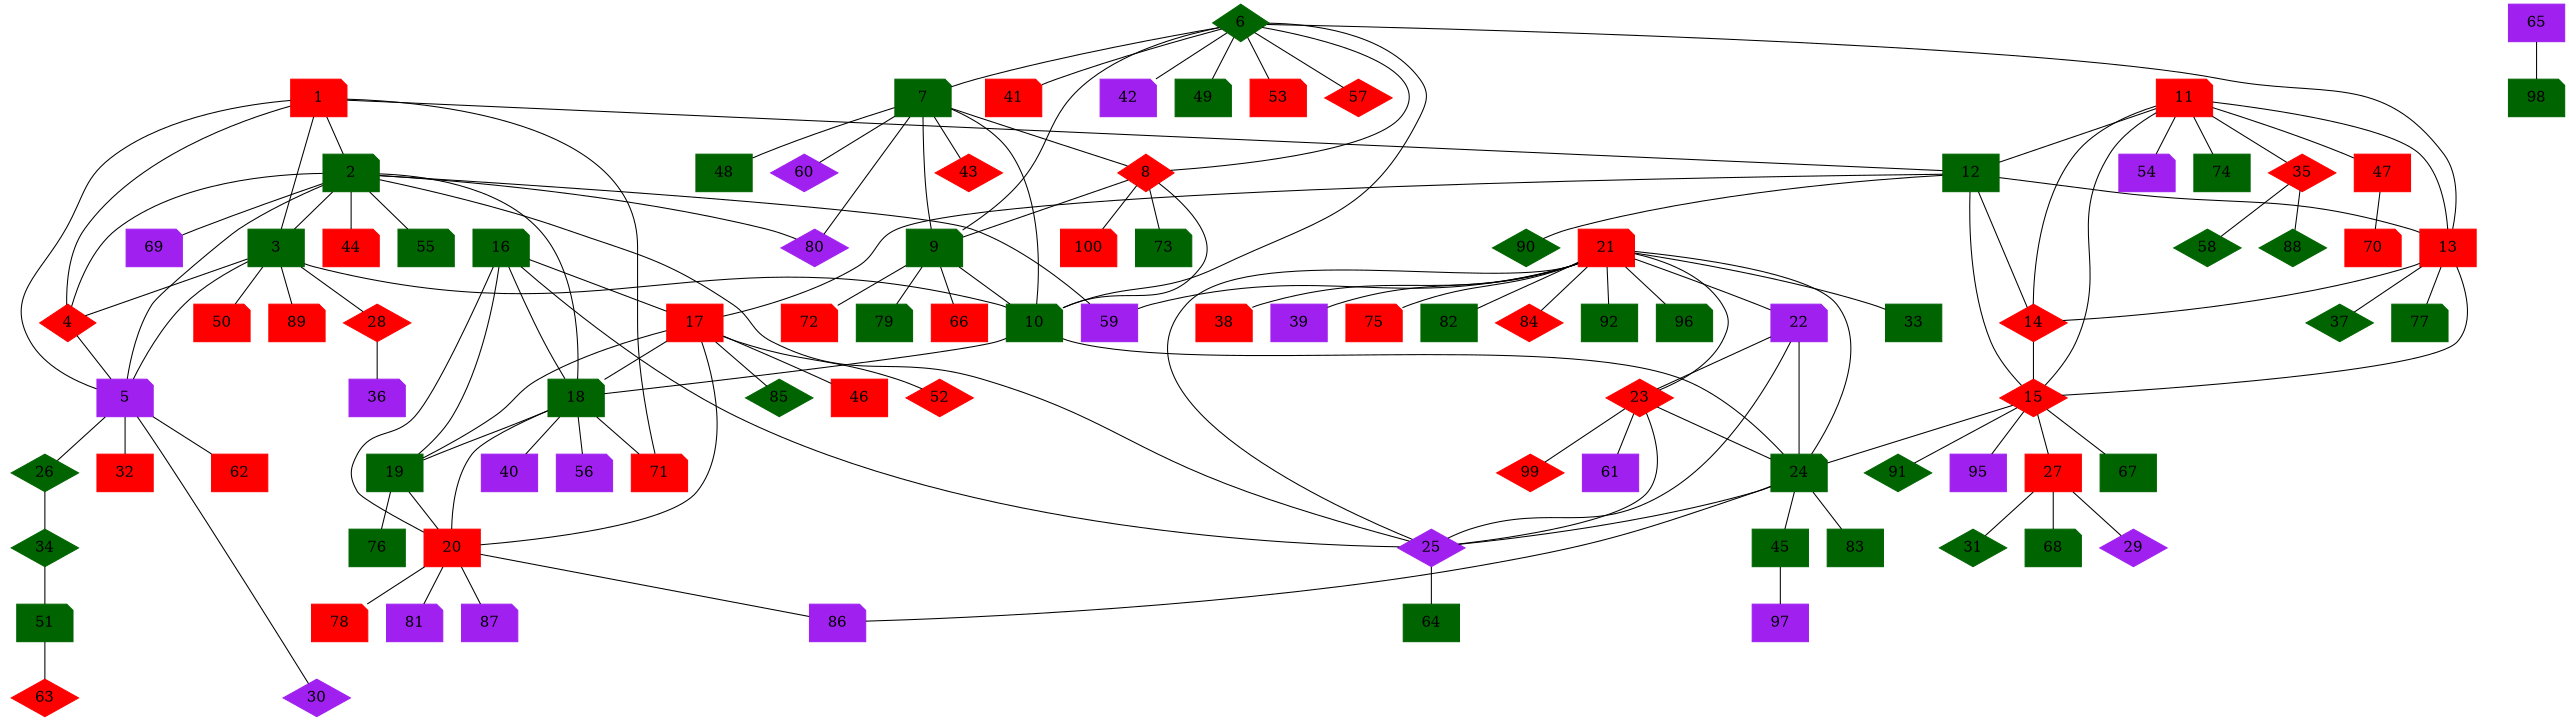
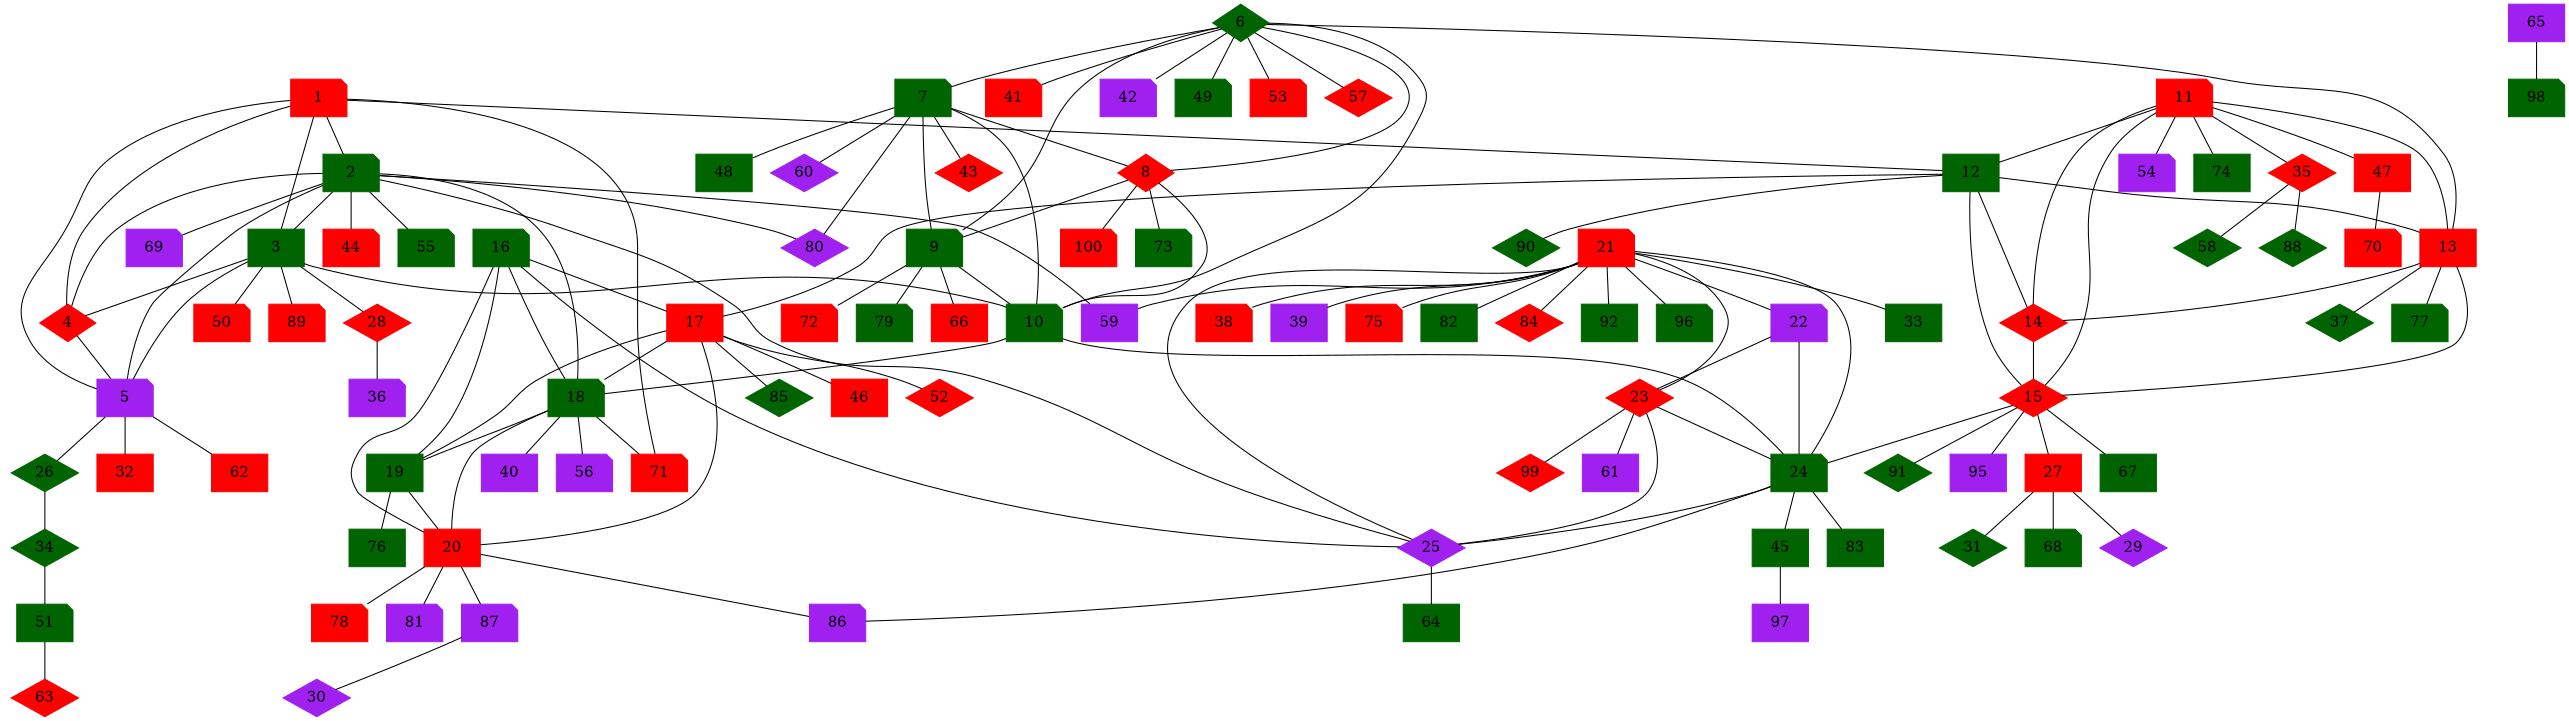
  graph {
    node [color=darkgreen shape=note style=filled]
    1 [color=red]
    2
    3 [shape=box]
    4 [color=red shape=diamond]
    5 [color=purple]
    12 [shape=box]
    71 [color=red]
    18
    25 [color=purple shape=diamond]
    44 [color=red]
    55
    59 [color=purple shape=box]
    69 [color=purple]
    80 [color=purple shape=diamond]
    10
    28 [color=red shape=diamond]
    50 [color=red]
    89 [color=red]
    26 [shape=diamond]
    30 [color=purple shape=diamond]
    32 [color=red shape=box]
    62 [color=red shape=box]
    13 [color=red shape=box]
    14 [color=red shape=diamond]
    15 [color=red shape=diamond]
    17 [color=red shape=box]
    90 [shape=diamond]
    19 [shape=box]
    20 [color=red shape=box]
    40 [color=purple shape=box]
    56 [color=purple]
    64 [shape=box]
    24
    36 [color=purple]
    34 [shape=diamond]
    6 [shape=diamond]
    7
    8 [color=red shape=diamond]
    9
    41 [color=red]
    42 [color=purple]
    49
    53 [color=red]
    57 [color=red shape=diamond]
    43 [color=red shape=diamond]
    48 [shape=box]
    60 [color=purple shape=diamond]
    73
    100 [color=red]
    66 [color=red shape=box]
    72 [color=red]
    79
    37 [shape=diamond]
    77
    86 [color=purple]
    45 [shape=box]
    83 [shape=box]
    11 [color=red]
    35 [color=red shape=diamond]
    47 [color=red shape=box]
    54 [color=purple]
    74 [shape=box]
    27 [color=red shape=box]
    67 [shape=box]
    91 [shape=diamond]
    95 [color=purple shape=box]
    58 [shape=diamond]
    88 [shape=diamond]
    70 [color=red]
    46 [color=red shape=box]
    52 [color=red shape=diamond]
    85 [shape=diamond]
    29 [color=purple shape=diamond]
    31 [shape=diamond]
    68
    16
    76 [shape=box]
    78 [color=red]
    81 [color=purple]
    87 [color=purple]
    21 [color=red]
    22 [color=purple]
    23 [color=red shape=diamond]
    33 [shape=box]
    38 [color=red]
    39 [color=purple shape=box]
    75 [color=red]
    82 [shape=box]
    84 [color=red shape=diamond]
    92 [shape=box]
    96
    61 [color=purple shape=box]
    99 [color=red shape=diamond]
    97 [color=purple shape=box]
    51
    63 [color=red shape=diamond]
    65 [color=purple shape=box]
    98
    1 -- 2
    1 -- 3
    1 -- 4
    1 -- 5
    1 -- 12
    1 -- 71
    2 -- 3
    2 -- 4
    2 -- 5
    2 -- 18
    2 -- 25
    2 -- 44
    2 -- 55
    2 -- 59
    2 -- 69
    2 -- 80
    3 -- 4
    3 -- 5
    3 -- 10
    3 -- 28
    3 -- 50
    3 -- 89
    4 -- 5
    5 -- 26
-   5 -- 30
+   87 -- 30
    5 -- 32
    5 -- 62
    12 -- 13
    12 -- 14
    12 -- 15
    12 -- 17
    12 -- 90
    18 -- 71
    18 -- 19
    18 -- 20
    18 -- 40
    18 -- 56
    25 -- 64
    10 -- 18
    10 -- 24
    28 -- 36
    26 -- 34
    13 -- 14
    13 -- 15
    13 -- 37
    13 -- 77
    14 -- 15
    15 -- 24
    15 -- 27
    15 -- 67
    15 -- 91
    15 -- 95
    17 -- 18
    17 -- 19
    17 -- 20
    17 -- 46
    17 -- 52
    17 -- 85
    19 -- 20
    19 -- 76
    20 -- 86
    20 -- 78
    20 -- 81
    20 -- 87
    24 -- 25
    24 -- 86
    24 -- 45
    24 -- 83
    34 -- 51
    6 -- 10
    6 -- 13
    6 -- 7
    6 -- 8
    6 -- 9
    6 -- 41
    6 -- 42
    6 -- 49
    6 -- 53
    6 -- 57
    7 -- 80
    7 -- 10
    7 -- 8
    7 -- 9
    7 -- 43
    7 -- 48
    7 -- 60
    8 -- 10
    8 -- 9
    8 -- 73
    8 -- 100
    9 -- 10
    9 -- 66
    9 -- 72
    9 -- 79
    45 -- 97
    11 -- 12
    11 -- 13
    11 -- 14
    11 -- 15
    11 -- 35
    11 -- 47
    11 -- 54
    11 -- 74
    35 -- 58
    35 -- 88
    47 -- 70
    27 -- 29
    27 -- 31
    27 -- 68
    16 -- 18
    16 -- 25
    16 -- 17
    16 -- 19
    16 -- 20
    21 -- 25
    21 -- 59
    21 -- 24
    21 -- 22
    21 -- 23
    21 -- 33
    21 -- 38
    21 -- 39
    21 -- 75
    21 -- 82
    21 -- 84
    21 -- 92
    21 -- 96
-   22 -- 25
    22 -- 24
    22 -- 23
    23 -- 25
    23 -- 24
    23 -- 61
    23 -- 99
    51 -- 63
    65 -- 98
  }
